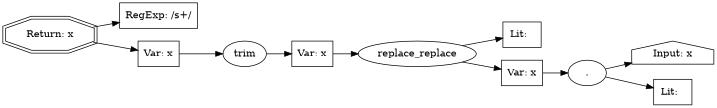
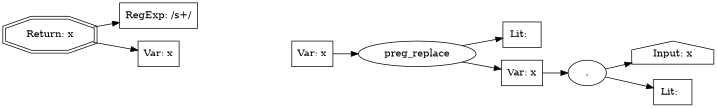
  digraph {
    rankdir=LR
    node [shape=box]
    n1 [label="Input: x" shape=house]
    n2 [label="." shape=ellipse]
    n3 [label="Lit:  "]
-   n4 [label=replace_replace shape=ellipse]
+   n4 [label=preg_replace shape=ellipse]
    n5 [label="Lit:  "]
    n6 [label="Var: x"]
    n7 [label="RegExp: /\s+/"]
-   n8 [label=trim shape=ellipse]
    n9 [label="Var: x"]
    n10 [label="Var: x"]
    n11 [label="Return: x" shape=doubleoctagon]
    n2 -> n1
    n2 -> n3
    n4 -> n5
    n4 -> n6
    n6 -> n2
-   n8 -> n9
    n9 -> n4
-   n10 -> n8
    n11 -> n7
    n11 -> n10
  }
